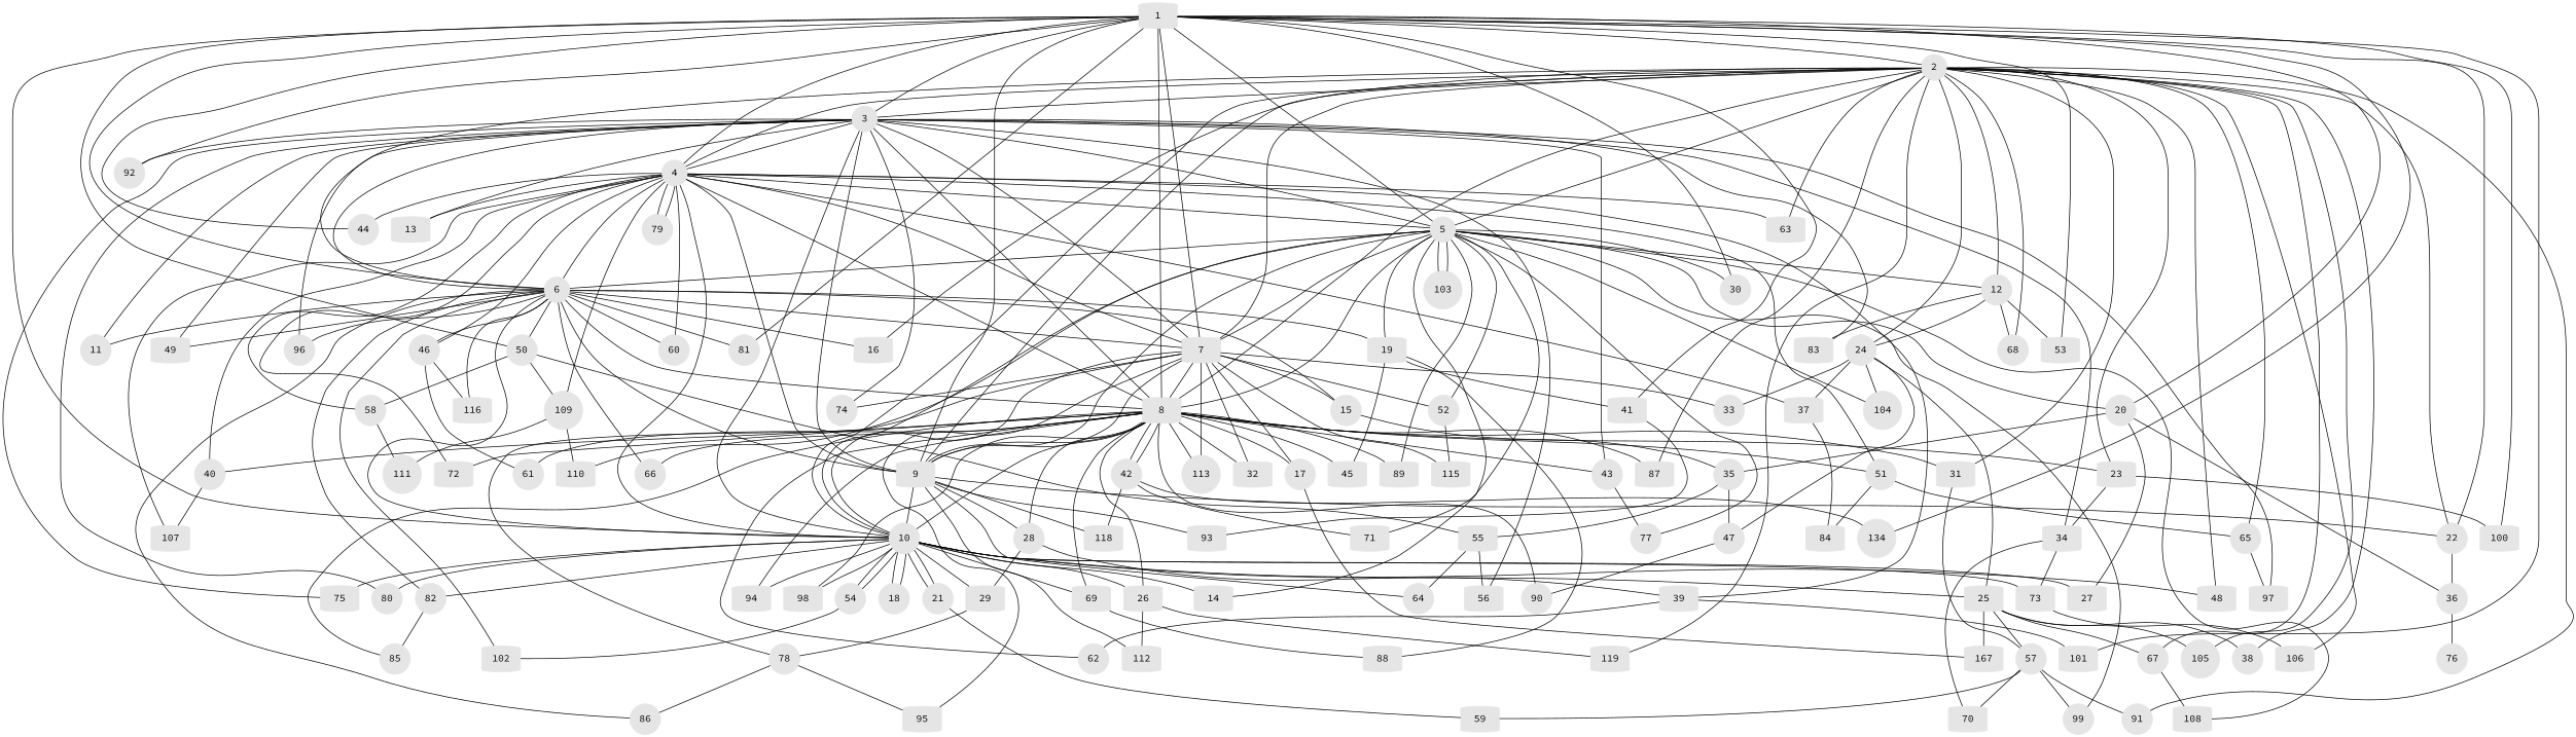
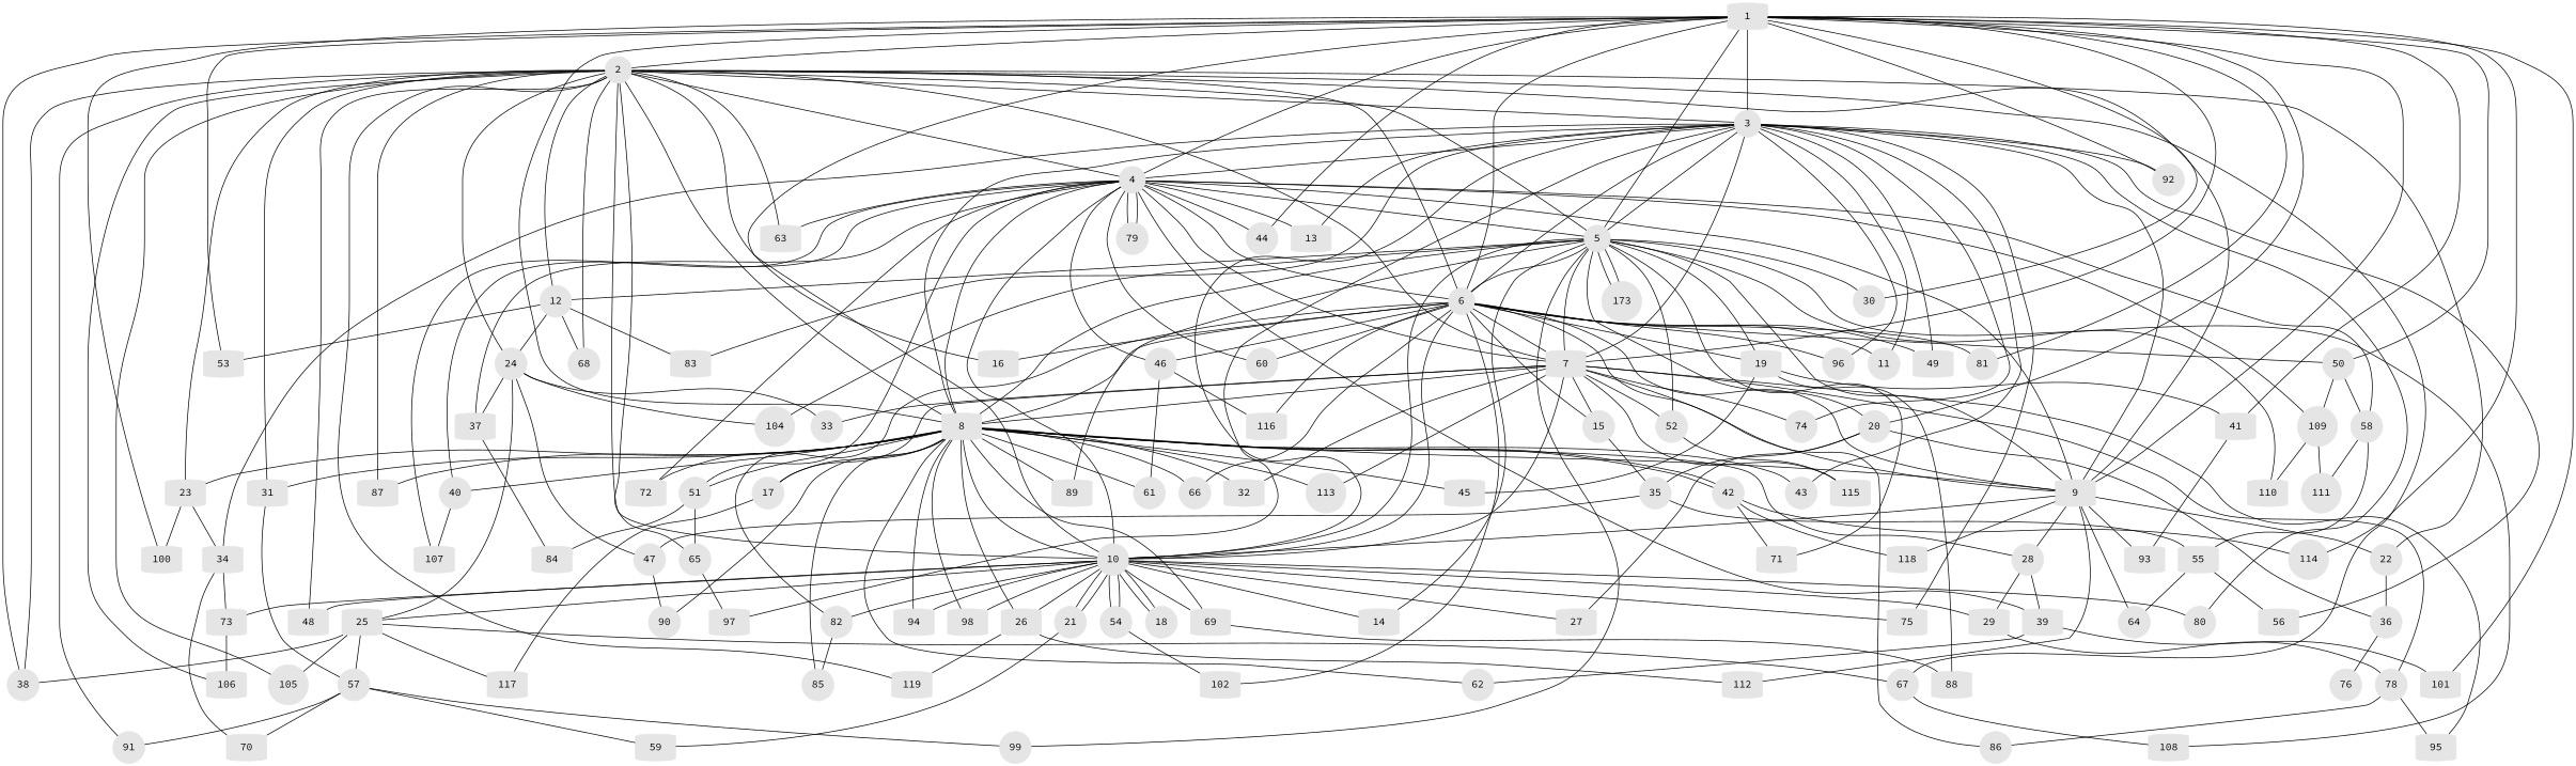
  graph {
    fontname="Source Code Pro"
    node [color=gray90 fontname="Source Code Pro" shape=circle style=filled]
    edge [fontname="Source Code Pro"]
    1 [shape=cylinder]
    2
    3
    4
    5
    6
    7 [shape=cylinder]
    8 [shape=cylinder]
    9 [shape=cylinder]
    10
    20
    30
    38
    41 [shape=cylinder]
    44
    50
    53 [shape=cylinder]
    81
    92
    100 [shape=cylinder]
    101 [shape=cylinder]
-   114 [label=134]
+   114
    12
    16 [shape=cylinder]
    22
    23 [shape=cylinder]
    24
    31 [shape=cylinder]
    48 [shape=cylinder]
    63 [shape=cylinder]
    65
    67
    68
    87 [shape=cylinder]
    91
    105
    106 [shape=cylinder]
    119 [shape=cylinder]
    11
    13 [shape=cylinder]
    34 [shape=cylinder]
    43
    49 [shape=cylinder]
    56 [shape=cylinder]
    74
    75 [shape=cylinder]
    80
    83 [shape=cylinder]
    96
    97 [shape=cylinder]
    37 [shape=cylinder]
    39 [shape=cylinder]
    40
    46
    51
    58
    60
    72 [shape=cylinder]
    79
    107 [shape=cylinder]
    109
    14 [shape=cylinder]
    19 [shape=cylinder]
    52
    71 [shape=cylinder]
-   77
    89 [shape=cylinder]
    99
-   103
+   103 [label=173]
    104
    108 [shape=cylinder]
    110 [shape=cylinder]
    15
    66
    82
    86
    102 [shape=cylinder]
    116 [shape=cylinder]
    17
    32 [shape=cylinder]
    33
    78
    95 [shape=cylinder]
    113
    115 [shape=cylinder]
    26 [shape=cylinder]
    28
    42
    45 [shape=cylinder]
    61
    62
    69 [shape=cylinder]
    85
    90
    94 [shape=cylinder]
    98 [shape=cylinder]
    64
    93 [shape=cylinder]
    112 [shape=cylinder]
    118 [shape=cylinder]
    18
    21
    25 [shape=cylinder]
    27 [shape=cylinder]
    29 [shape=cylinder]
    54
    73 [shape=cylinder]
    35
    36
    55 [shape=cylinder]
    47
    57
    70 [shape=cylinder]
    84 [shape=cylinder]
    111
    88 [shape=cylinder]
-   117 [shape=cylinder label=167]
+   117 [shape=cylinder]
    59 [shape=cylinder]
    76
    1 -- 2
    1 -- 3
    1 -- 4
    1 -- 5
    1 -- 6
    1 -- 7
    1 -- 8
    1 -- 9
    1 -- 10
    1 -- 20
    1 -- 30
-   1 -- 22
+   1 -- 38
    1 -- 41
    1 -- 44
    1 -- 50
    1 -- 53
    1 -- 81
    1 -- 92
    1 -- 100
    1 -- 101
    1 -- 114
    2 -- 3
    2 -- 4
    2 -- 5
    2 -- 6
    2 -- 7
    2 -- 8
    2 -- 9
    2 -- 10
    2 -- 38
    2 -- 12
    2 -- 16
    2 -- 22
    2 -- 23
    2 -- 24
    2 -- 31
    2 -- 48
    2 -- 63
    2 -- 65
    2 -- 67
    2 -- 68
    2 -- 87
    2 -- 91
    2 -- 105
    2 -- 106
    2 -- 119
    3 -- 4
    3 -- 5
    3 -- 6
    3 -- 7
    3 -- 8
    3 -- 9
    3 -- 10
    3 -- 92
    3 -- 11
    3 -- 13
    3 -- 34
    3 -- 43
    3 -- 49
    3 -- 56
    3 -- 74
    3 -- 75
    3 -- 80
    3 -- 83
    3 -- 96
    3 -- 97
    4 -- 5
    4 -- 6
    4 -- 7
    4 -- 8
    4 -- 9
    4 -- 10
    4 -- 44
    4 -- 63
    4 -- 13
    4 -- 37
    4 -- 39
    4 -- 40
    4 -- 46
    4 -- 51
    4 -- 58
    4 -- 60
    4 -- 72
    4 -- 79
    4 -- 79
    4 -- 107
    4 -- 109
    5 -- 6
    5 -- 7
    5 -- 8
    5 -- 9
    5 -- 10
    5 -- 20
    5 -- 30
    5 -- 12
    5 -- 14
    5 -- 19
    5 -- 52
    5 -- 71
-   5 -- 77
    5 -- 89
    5 -- 99
    5 -- 103
    5 -- 103
    5 -- 104
    5 -- 108
    5 -- 110
    6 -- 7
    6 -- 8
    6 -- 9
    6 -- 10
    6 -- 50
    6 -- 81
    6 -- 16
    6 -- 11
    6 -- 49
    6 -- 96
    6 -- 46
    6 -- 60
    6 -- 19
    6 -- 15
    6 -- 66
    6 -- 82
    6 -- 86
    6 -- 102
    6 -- 116
    7 -- 8
    7 -- 9
    7 -- 10
    7 -- 74
    7 -- 52
    7 -- 15
    7 -- 17
    7 -- 32
    7 -- 33
    7 -- 78
    7 -- 95
    7 -- 113
    7 -- 115
    8 -- 9
    8 -- 10
    8 -- 23
    8 -- 31
    8 -- 87
    8 -- 43
    8 -- 40
    8 -- 51
    8 -- 72
    8 -- 89
    8 -- 66
    8 -- 17
    8 -- 32
    8 -- 113
    8 -- 26
    8 -- 28
    8 -- 42
    8 -- 42
    8 -- 45
    8 -- 61
    8 -- 62
    8 -- 69
    8 -- 85
    8 -- 90
    8 -- 94
    8 -- 98
    9 -- 10
    9 -- 22
    9 -- 28
    9 -- 64
    9 -- 93
    9 -- 112
    9 -- 118
    10 -- 48
    10 -- 75
    10 -- 80
    10 -- 14
    10 -- 82
    10 -- 26
    10 -- 69
    10 -- 94
    10 -- 98
    10 -- 18
    10 -- 18
    10 -- 21
    10 -- 21
    10 -- 25
    10 -- 27
    10 -- 29
    10 -- 54
    10 -- 54
    10 -- 73
    20 -- 27
    20 -- 35
    20 -- 36
    41 -- 93
    50 -- 58
    50 -- 109
-   50 -- 55
+   58 -- 55
    12 -- 53
    12 -- 24
    12 -- 68
    12 -- 83
    22 -- 36
    23 -- 100
    23 -- 34
    24 -- 37
    24 -- 104
    24 -- 33
    24 -- 25
    24 -- 47
    31 -- 57
    65 -- 97
    67 -- 108
    34 -- 73
    34 -- 70
-   43 -- 77
    37 -- 84
    39 -- 101
    39 -- 62
    40 -- 107
    46 -- 116
    46 -- 61
    51 -- 65
    51 -- 84
    58 -- 111
    109 -- 110
    109 -- 111
    19 -- 41
    19 -- 45
    19 -- 88
    52 -- 115
    15 -- 35
    82 -- 85
    17 -- 117
    78 -- 86
    78 -- 95
    26 -- 119
    26 -- 112
    28 -- 39
    28 -- 29
    42 -- 114
    42 -- 71
    42 -- 118
    69 -- 88
    21 -- 59
    25 -- 38
    25 -- 67
    25 -- 105
    25 -- 57
    25 -- 117
    29 -- 78
    54 -- 102
    73 -- 106
    35 -- 55
    35 -- 47
    36 -- 76
    55 -- 56
    55 -- 64
    47 -- 90
    57 -- 91
    57 -- 99
    57 -- 70
    57 -- 59
  }
